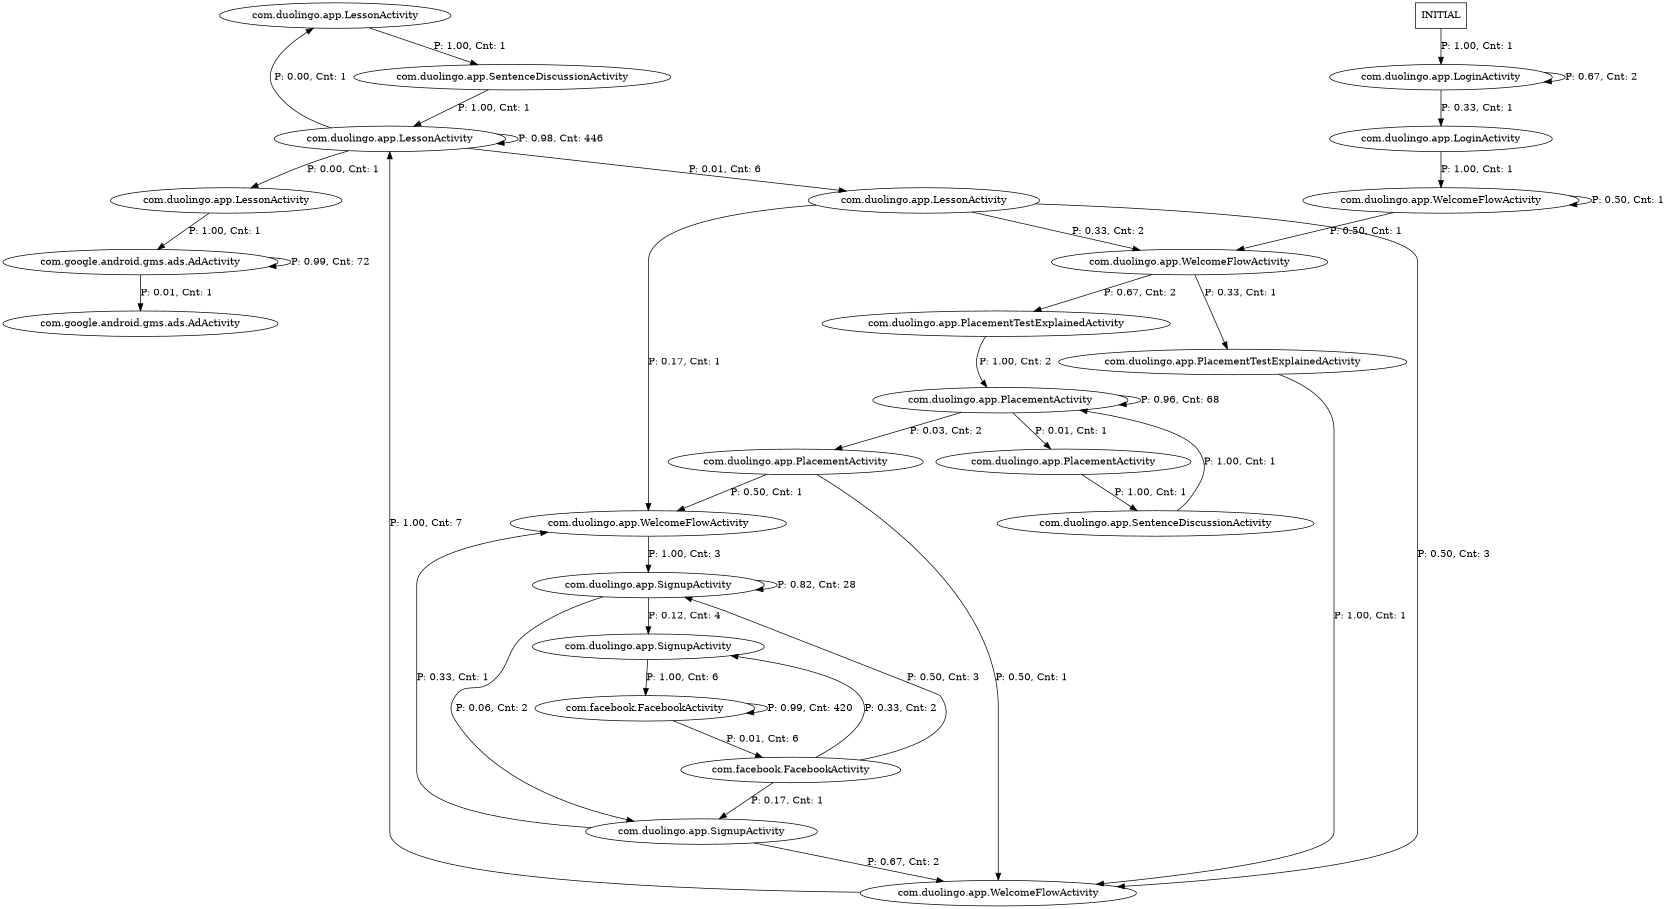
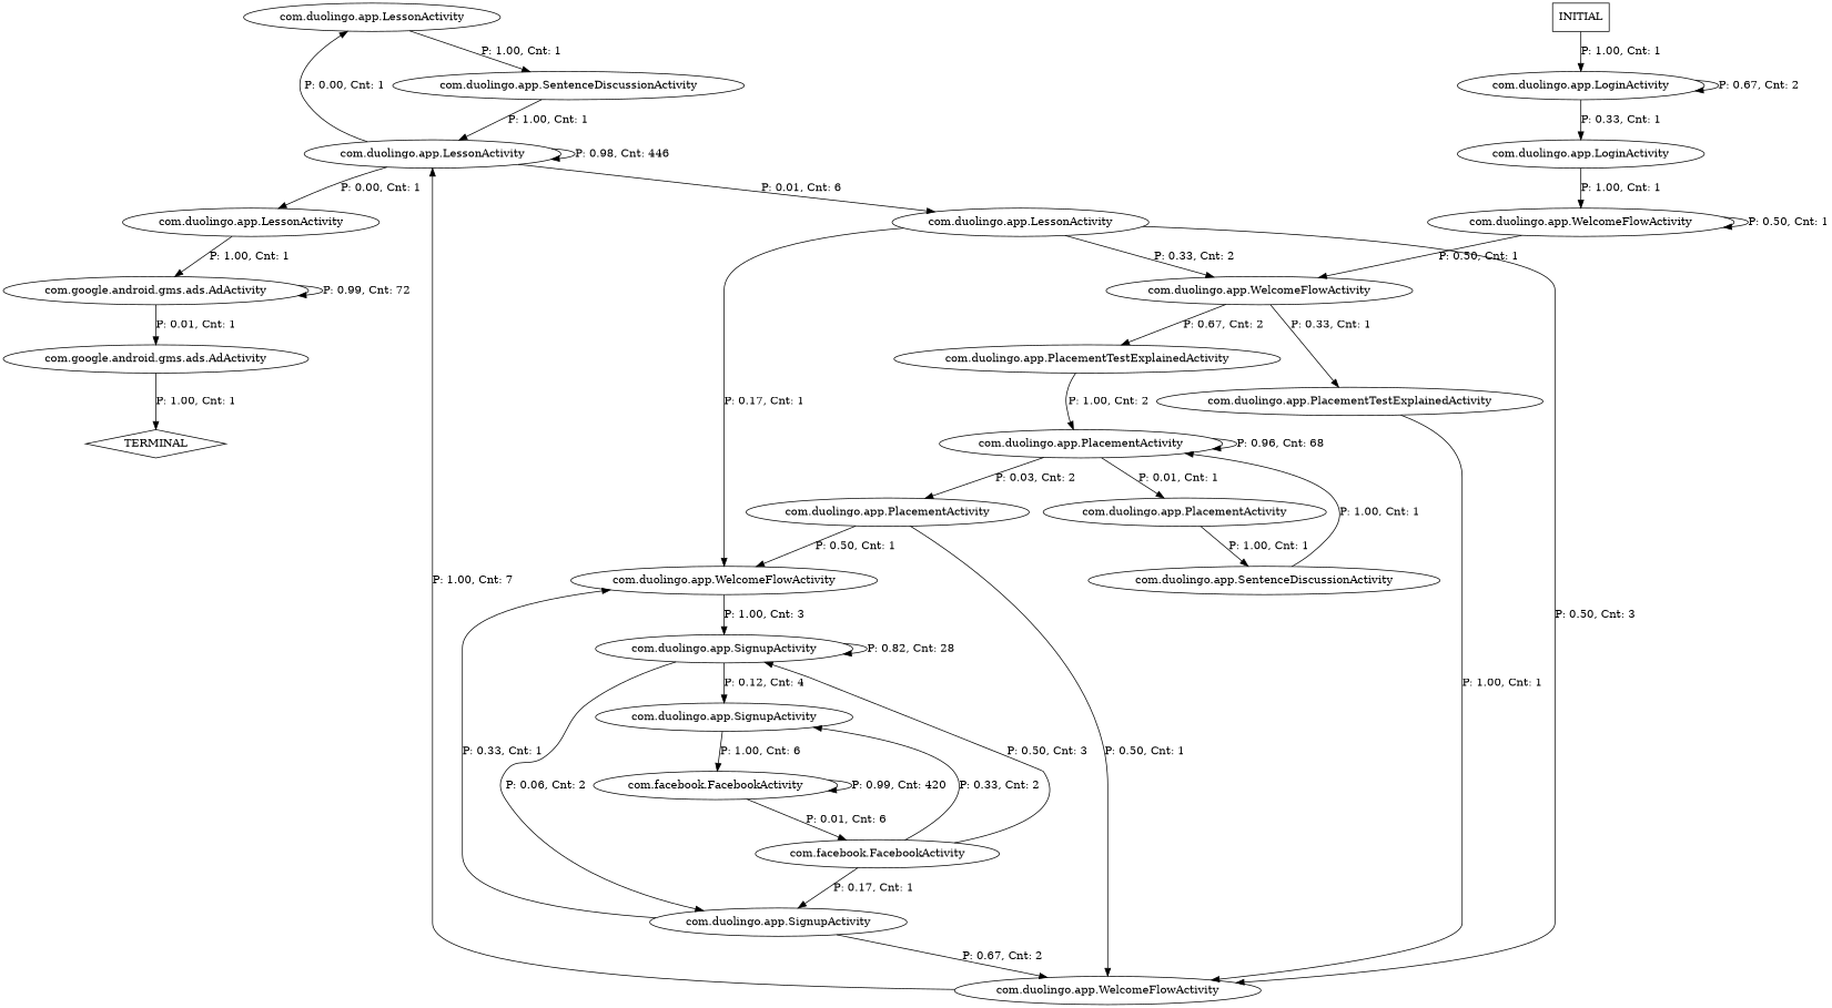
  digraph {
    n1 [label="com.duolingo.app.LessonActivity"]
    n2 [label="com.duolingo.app.SentenceDiscussionActivity"]
    n3 [label="com.duolingo.app.LessonActivity"]
    n4 [label="com.google.android.gms.ads.AdActivity"]
    n5 [label="com.duolingo.app.LessonActivity"]
    n6 [label="com.duolingo.app.WelcomeFlowActivity"]
    n7 [label="com.duolingo.app.WelcomeFlowActivity"]
    n8 [label="com.duolingo.app.WelcomeFlowActivity"]
    n9 [label="com.duolingo.app.LessonActivity"]
    n10 [label="com.duolingo.app.LoginActivity"]
    n11 [label="com.duolingo.app.WelcomeFlowActivity"]
    n12 [label="com.duolingo.app.LoginActivity"]
    n13 [label="com.duolingo.app.PlacementActivity"]
    n14 [label="com.duolingo.app.SentenceDiscussionActivity"]
    n15 [label="com.duolingo.app.PlacementActivity"]
    n16 [label="com.duolingo.app.PlacementActivity"]
    n17 [label="com.duolingo.app.PlacementTestExplainedActivity"]
    n18 [label="com.duolingo.app.PlacementTestExplainedActivity"]
    n19 [label="com.duolingo.app.SignupActivity"]
    n20 [label="com.facebook.FacebookActivity"]
    n21 [label="com.duolingo.app.SignupActivity"]
    n22 [label="com.duolingo.app.SignupActivity"]
    n23 [label="com.facebook.FacebookActivity"]
    n24 [label="com.google.android.gms.ads.AdActivity"]
+   n25 [label=TERMINAL shape=diamond]
    n26 [label=INITIAL shape=box]
    n1 -> n2 [label="P: 1.00, Cnt: 1"]
    n2 -> n9 [label="P: 1.00, Cnt: 1"]
    n3 -> n4 [label="P: 1.00, Cnt: 1"]
    n4 -> n4 [label="P: 0.99, Cnt: 72"]
    n4 -> n24 [label="P: 0.01, Cnt: 1"]
    n5 -> n6 [label="P: 0.50, Cnt: 3"]
    n5 -> n7 [label="P: 0.17, Cnt: 1"]
    n5 -> n8 [label="P: 0.33, Cnt: 2"]
    n6 -> n9 [label="P: 1.00, Cnt: 7"]
    n7 -> n22 [label="P: 1.00, Cnt: 3"]
    n8 -> n17 [label="P: 0.67, Cnt: 2"]
    n8 -> n18 [label="P: 0.33, Cnt: 1"]
    n9 -> n1 [label="P: 0.00, Cnt: 1"]
    n9 -> n3 [label="P: 0.00, Cnt: 1"]
    n9 -> n5 [label="P: 0.01, Cnt: 6"]
    n9 -> n9 [label="P: 0.98, Cnt: 446"]
    n10 -> n11 [label="P: 1.00, Cnt: 1"]
    n11 -> n8 [label="P: 0.50, Cnt: 1"]
    n11 -> n11 [label="P: 0.50, Cnt: 1"]
    n12 -> n10 [label="P: 0.33, Cnt: 1"]
    n12 -> n12 [label="P: 0.67, Cnt: 2"]
    n13 -> n14 [label="P: 1.00, Cnt: 1"]
    n14 -> n16 [label="P: 1.00, Cnt: 1"]
    n15 -> n6 [label="P: 0.50, Cnt: 1"]
    n15 -> n7 [label="P: 0.50, Cnt: 1"]
    n16 -> n13 [label="P: 0.01, Cnt: 1"]
    n16 -> n15 [label="P: 0.03, Cnt: 2"]
    n16 -> n16 [label="P: 0.96, Cnt: 68"]
    n17 -> n16 [label="P: 1.00, Cnt: 2"]
    n18 -> n6 [label="P: 1.00, Cnt: 1"]
    n19 -> n20 [label="P: 1.00, Cnt: 6"]
    n20 -> n20 [label="P: 0.99, Cnt: 420"]
    n20 -> n23 [label="P: 0.01, Cnt: 6"]
    n21 -> n6 [label="P: 0.67, Cnt: 2"]
    n21 -> n7 [label="P: 0.33, Cnt: 1"]
    n22 -> n19 [label="P: 0.12, Cnt: 4"]
    n22 -> n21 [label="P: 0.06, Cnt: 2"]
    n22 -> n22 [label="P: 0.82, Cnt: 28"]
    n23 -> n19 [label="P: 0.33, Cnt: 2"]
    n23 -> n21 [label="P: 0.17, Cnt: 1"]
    n23 -> n22 [label="P: 0.50, Cnt: 3"]
+   n24 -> n25 [label="P: 1.00, Cnt: 1"]
    n26 -> n12 [label="P: 1.00, Cnt: 1"]
  }
